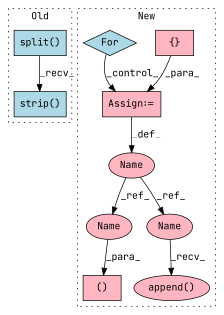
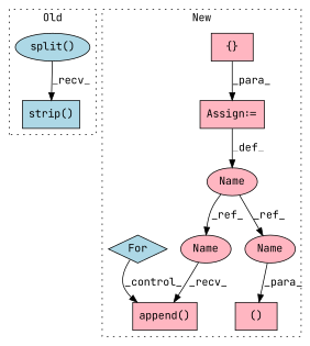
  digraph {
    fontname="JetBrains Mono"
    node [a=75 fillcolor=lightpink fontname="JetBrains Mono" l=4 shape=box style=filled]
    edge [fontname="JetBrains Mono"]
    n1 [fillcolor=lightblue l=24 label="strip()" s=1412]
-   n2 [fillcolor=lightblue l=24 label="split()" s=1468]
-   n3 [l="12,1" label="append()" s="1622,1635" shape=ellipse]
+   n2 [fillcolor=lightblue l=24 label="split()" s=1468 shape=ellipse]
+   n3 [l="12,1" label="append()" s="1622,1635"]
    n4 [a=87 label=Name s=1318 shape=ellipse]
    n5 [a=54 l=17 label="()" s=1878]
    n6 [a=59 l="2,1" label="{}" s="1325,1325"]
    n7 [a=107 fillcolor=lightblue l="4,18" label=For s="1476,1497" shape=diamond]
    n8 [a=68 l=3 label="Assign:=" s=1322]
    n9 [a=87 label=Name s=1874 shape=ellipse]
    n10 [a=87 label=Name s=1622 shape=ellipse]
    subgraph cluster_1 {
      label=Old
      style=dotted
      n1
      n2
    }
    subgraph cluster_2 {
      label=New
      style=dotted
      n3
      n4
      n5
      n6
      n7
      n8
      n9
      n10
    }
    n2 -> n1 [label=_recv_]
    n4 -> n9 [label=_ref_]
    n4 -> n10 [label=_ref_]
    n6 -> n8 [label=_para_]
-   n7 -> n8 [label=_control_]
+   n7 -> n3 [label=_control_]
    n8 -> n4 [label=_def_]
    n9 -> n5 [label=_para_]
    n10 -> n3 [label=_recv_]
  }
